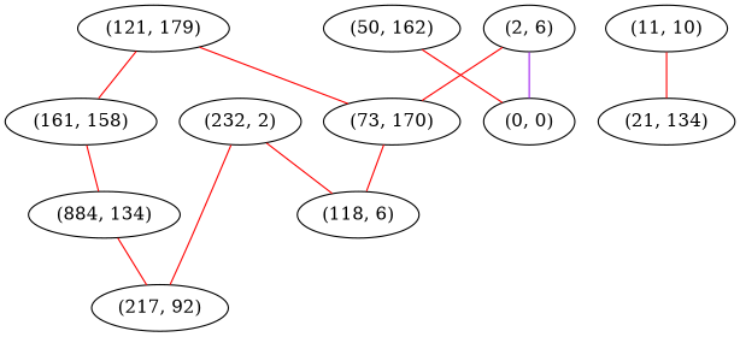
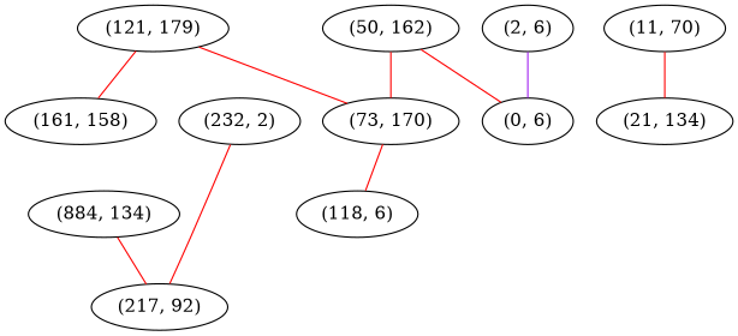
  graph {
    edge [color=red weight=1]
    n1 [label="(121, 179)"]
    n2 [label="(161, 158)"]
    "(73, 170)"
    n4 [label="(884, 134)"]
    "(118, 6)"
    "(217, 92)"
    "(2, 6)"
-   "(0, 0)"
+   "(0, 0)" [label="(0, 6)"]
    "(232, 2)"
    "(50, 162)"
-   "(11, 10)"
+   "(11, 10)" [label="(11, 70)"]
    "(21, 134)"
    n1 -- n2
    n1 -- "(73, 170)"
-   n2 -- n4
    "(73, 170)" -- "(118, 6)"
    n4 -- "(217, 92)"
    "(2, 6)" -- "(0, 0)" [color=purple weight=4]
-   "(232, 2)" -- "(118, 6)"
    "(232, 2)" -- "(217, 92)"
-   "(2, 6)" -- "(73, 170)"
+   "(50, 162)" -- "(73, 170)"
    "(50, 162)" -- "(0, 0)"
    "(11, 10)" -- "(21, 134)"
  }
